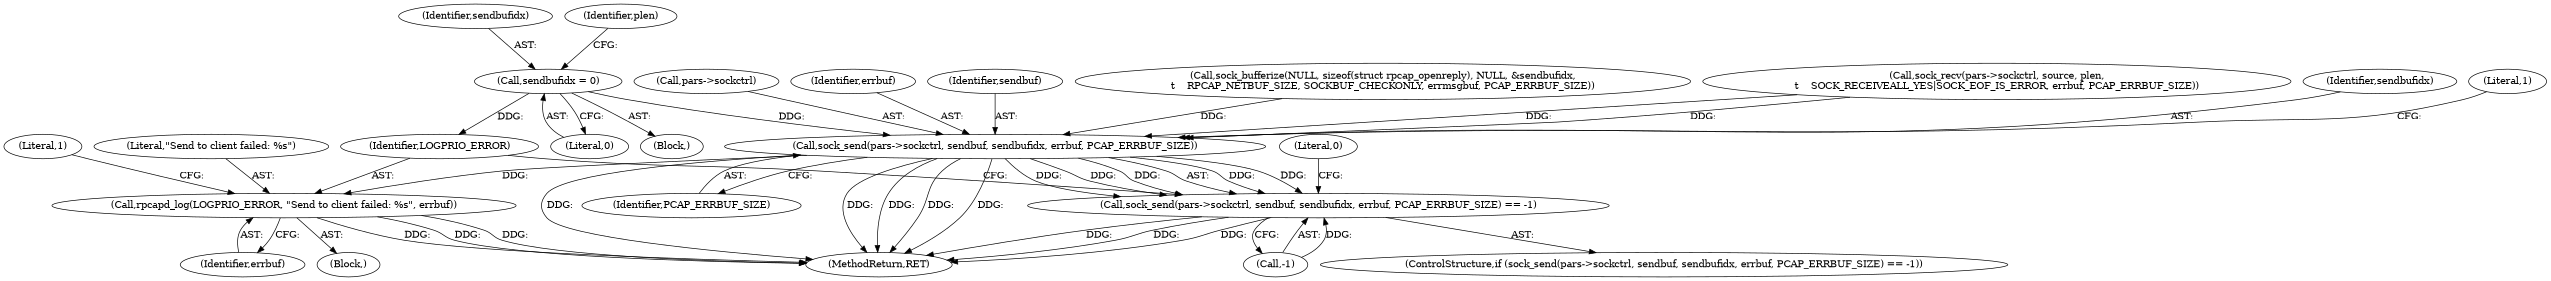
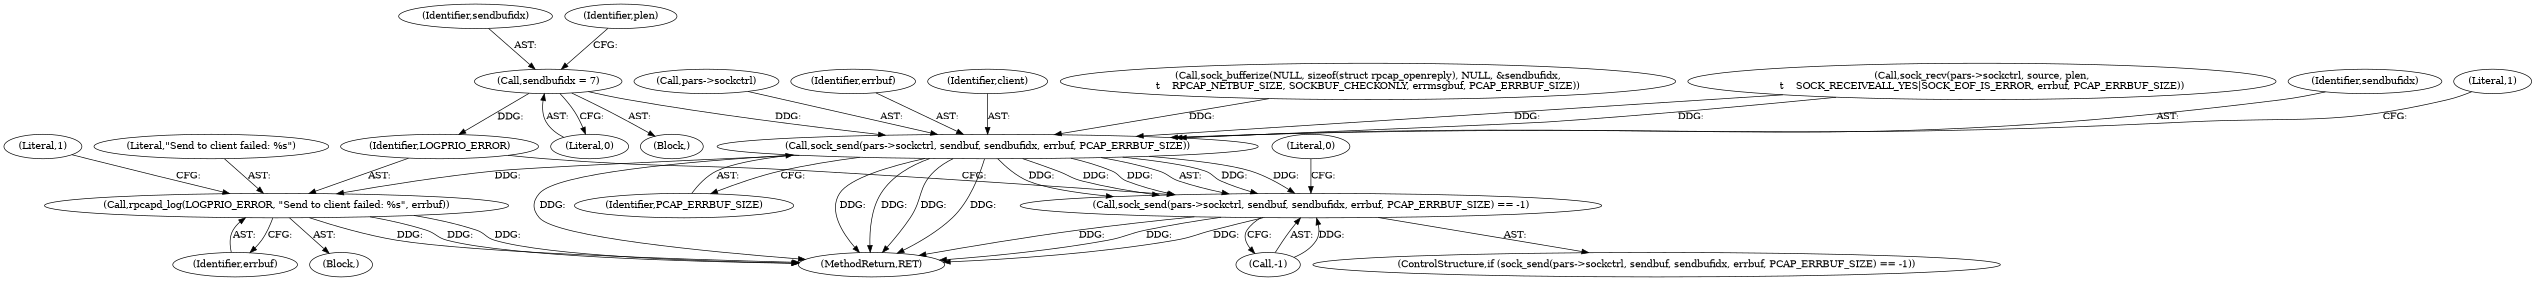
  digraph {
-   n1 [label="(Call,sendbufidx = 0)"]
+   n1 [label="(Call,sendbufidx = 7)"]
    n2 [label="(Call,sock_send(pars->sockctrl, sendbuf, sendbufidx, errbuf, PCAP_ERRBUF_SIZE))"]
    n3 [label="(Literal,0)"]
    n4 [label="(Block,)"]
    n5 [label="(Identifier,LOGPRIO_ERROR)"]
    n6 [label="(MethodReturn,RET)"]
    n7 [label="(Call,sock_send(pars->sockctrl, sendbuf, sendbufidx, errbuf, PCAP_ERRBUF_SIZE) == -1)"]
    n8 [label="(Call,rpcapd_log(LOGPRIO_ERROR, \"Send to client failed: %s\", errbuf))"]
    n9 [label="(Identifier,PCAP_ERRBUF_SIZE)"]
    n10 [label="(ControlStructure,if (sock_send(pars->sockctrl, sendbuf, sendbufidx, errbuf, PCAP_ERRBUF_SIZE) == -1))"]
    n11 [label="(Call,-1)"]
    n12 [label="(Identifier,errbuf)"]
    n13 [label="(Block,)"]
    n14 [label="(Call,pars->sockctrl)"]
    n15 [label="(Identifier,sendbufidx)"]
    n16 [label="(Identifier,errbuf)"]
    n17 [label="(Literal,\"Send to client failed: %s\")"]
-   n18 [label="(Identifier,sendbuf)"]
+   n18 [label="(Identifier,client)"]
    n19 [label="(Literal,1)"]
    n20 [label="(Identifier,plen)"]
    n21 [label="(Call,sock_bufferize(NULL, sizeof(struct rpcap_openreply), NULL, &sendbufidx,\n\t    RPCAP_NETBUF_SIZE, SOCKBUF_CHECKONLY, errmsgbuf, PCAP_ERRBUF_SIZE))"]
    n22 [label="(Call,sock_recv(pars->sockctrl, source, plen,\n\t    SOCK_RECEIVEALL_YES|SOCK_EOF_IS_ERROR, errbuf, PCAP_ERRBUF_SIZE))"]
    n23 [label="(Literal,0)"]
    n24 [label="(Identifier,sendbufidx)"]
    n25 [label="(Literal,1)"]
    n1 -> n2 [label="DDG: "]
    n1 -> n3 [label="CFG: "]
    n1 -> n4 [label="AST: "]
    n1 -> n5 [label="DDG: "]
    n2 -> n6 [label="DDG: "]
    n2 -> n6 [label="DDG: "]
    n2 -> n6 [label="DDG: "]
    n2 -> n6 [label="DDG: "]
    n2 -> n6 [label="DDG: "]
    n2 -> n7 [label="AST: "]
    n2 -> n7 [label="DDG: "]
    n2 -> n7 [label="DDG: "]
    n2 -> n7 [label="DDG: "]
    n2 -> n7 [label="DDG: "]
    n2 -> n7 [label="DDG: "]
    n2 -> n8 [label="DDG: "]
    n2 -> n9 [label="CFG: "]
    n3 -> n1 [label="AST: "]
    n5 -> n7 [label="CFG: "]
    n5 -> n8 [label="AST: "]
    n7 -> n6 [label="DDG: "]
    n7 -> n6 [label="DDG: "]
    n7 -> n6 [label="DDG: "]
    n7 -> n10 [label="AST: "]
    n7 -> n11 [label="CFG: "]
    n8 -> n6 [label="DDG: "]
    n8 -> n6 [label="DDG: "]
    n8 -> n6 [label="DDG: "]
    n8 -> n12 [label="CFG: "]
    n8 -> n13 [label="AST: "]
    n9 -> n2 [label="AST: "]
    n11 -> n7 [label="AST: "]
    n11 -> n7 [label="DDG: "]
    n12 -> n8 [label="AST: "]
    n14 -> n2 [label="AST: "]
    n15 -> n1 [label="AST: "]
    n16 -> n2 [label="AST: "]
    n17 -> n8 [label="AST: "]
    n18 -> n2 [label="AST: "]
    n19 -> n8 [label="CFG: "]
    n20 -> n1 [label="CFG: "]
    n21 -> n2 [label="DDG: "]
    n22 -> n2 [label="DDG: "]
    n22 -> n2 [label="DDG: "]
    n23 -> n7 [label="CFG: "]
    n24 -> n2 [label="AST: "]
    n25 -> n2 [label="CFG: "]
  }
